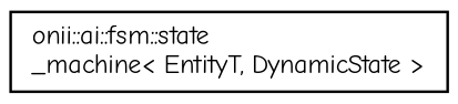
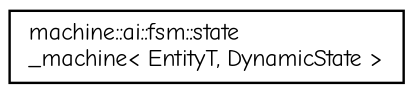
  digraph {
    rankdir=TB
    fontname="Comic Neue"
-   n1 [color=black fillcolor=white fontname="Comic Neue" fontsize=10 height=0.2 label="onii::ai::fsm::state\l_machine\< EntityT, DynamicState \>" shape=record style=filled width=0.4]
+   n1 [color=black fillcolor=white fontname="Comic Neue" fontsize=10 height=0.2 label="machine::ai::fsm::state\l_machine\< EntityT, DynamicState \>" shape=record style=filled width=0.4]
  }
